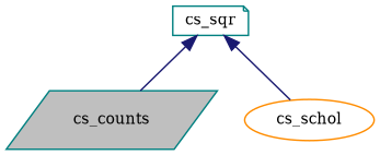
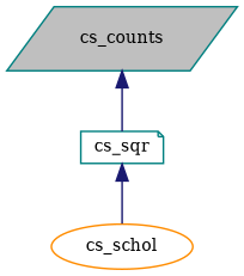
  digraph {
    fontname="DejaVu Serif"
    rankdir=TB
    node [color=teal fillcolor=white fontname="DejaVu Serif" fontsize=10 style=filled]
    edge [color=midnightblue dir=back fontname="DejaVu Serif" fontsize=10 labelfontname="FreeSans.ttf" labelfontsize=10 style=solid]
    n1 [fillcolor=grey75 fontcolor=black height=0.2 label=cs_counts shape=parallelogram width=0.4]
    n2 [height=0.2 label=cs_sqr shape=note width=0.4]
    n3 [color=darkorange height=0.2 label=cs_schol shape=ellipse width=0.4]
-   n2 -> n1
+   n1 -> n2
    n2 -> n3
  }
